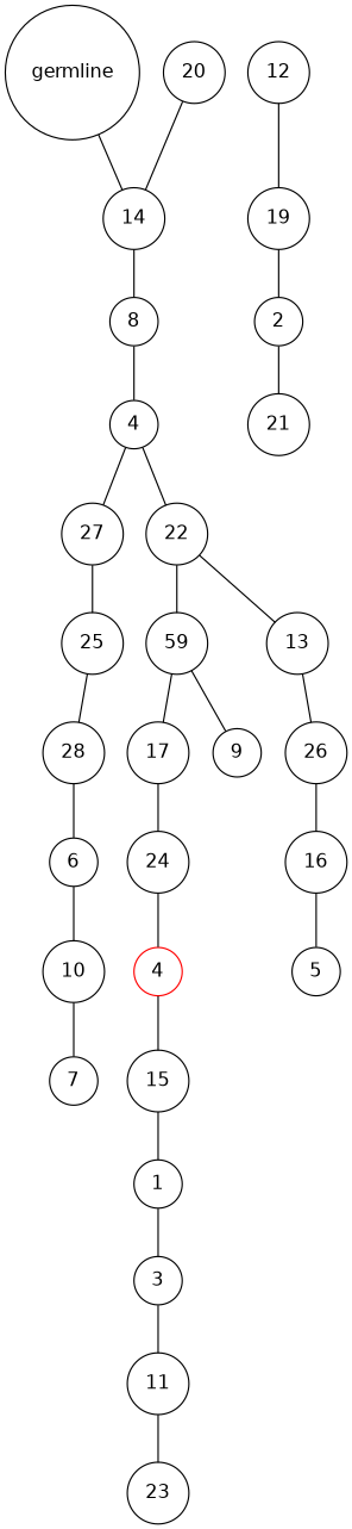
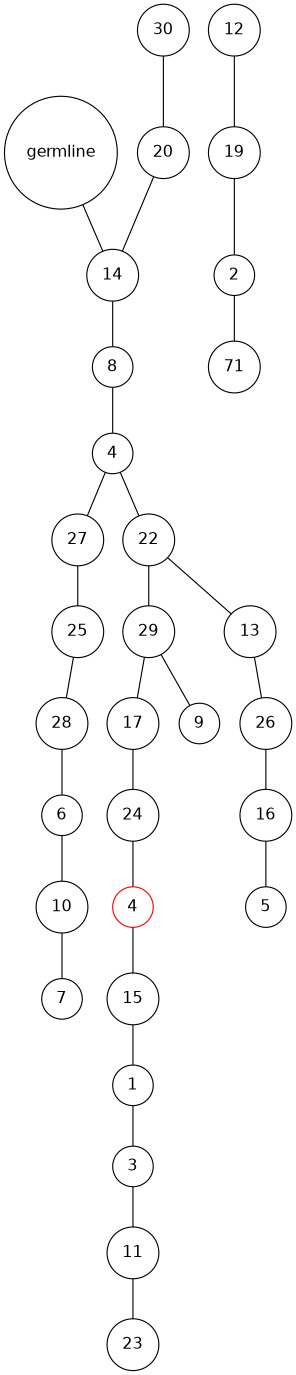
  graph {
    fontname="DejaVu Sans"
    rankdir=UD
    splines=line
    node [fontname="DejaVu Sans" shape=circle]
    edge [fontname="DejaVu Sans"]
    n1 [label=germline]
    n2 [label=14]
+   n3 [label=30]
    n4 [label=20]
    n5 [label=8]
    n6 [label=4]
    n7 [label=27]
    n8 [label=22]
    n9 [label=25]
-   n10 [label=59]
+   n10 [label=29]
    n11 [label=13]
    n12 [label=28]
    n13 [label=6]
    n14 [label=10]
    n15 [label=7]
    n16 [label=17]
    n17 [label=9]
    n18 [label=26]
    n19 [label=24]
    n20 [color=red label=4]
    n21 [label=15]
    n22 [label=1]
    n23 [label=3]
    n24 [label=11]
    n25 [label=23]
    n26 [label=16]
    n27 [label=5]
    n28 [label=12]
    n29 [label=19]
    n30 [label=2]
-   n31 [label=21]
+   n31 [label=71]
    n1 -- n2
    n2 -- n5
+   n3 -- n4
    n4 -- n2
    n5 -- n6
    n6 -- n7
    n6 -- n8
    n7 -- n9
    n8 -- n10
    n8 -- n11
    n9 -- n12
    n10 -- n16
    n10 -- n17
    n11 -- n18
    n12 -- n13
    n13 -- n14
    n14 -- n15
    n16 -- n19
    n18 -- n26
    n19 -- n20
    n20 -- n21
    n21 -- n22
    n22 -- n23
    n23 -- n24
    n24 -- n25
    n26 -- n27
    n28 -- n29
    n29 -- n30
    n30 -- n31
  }
